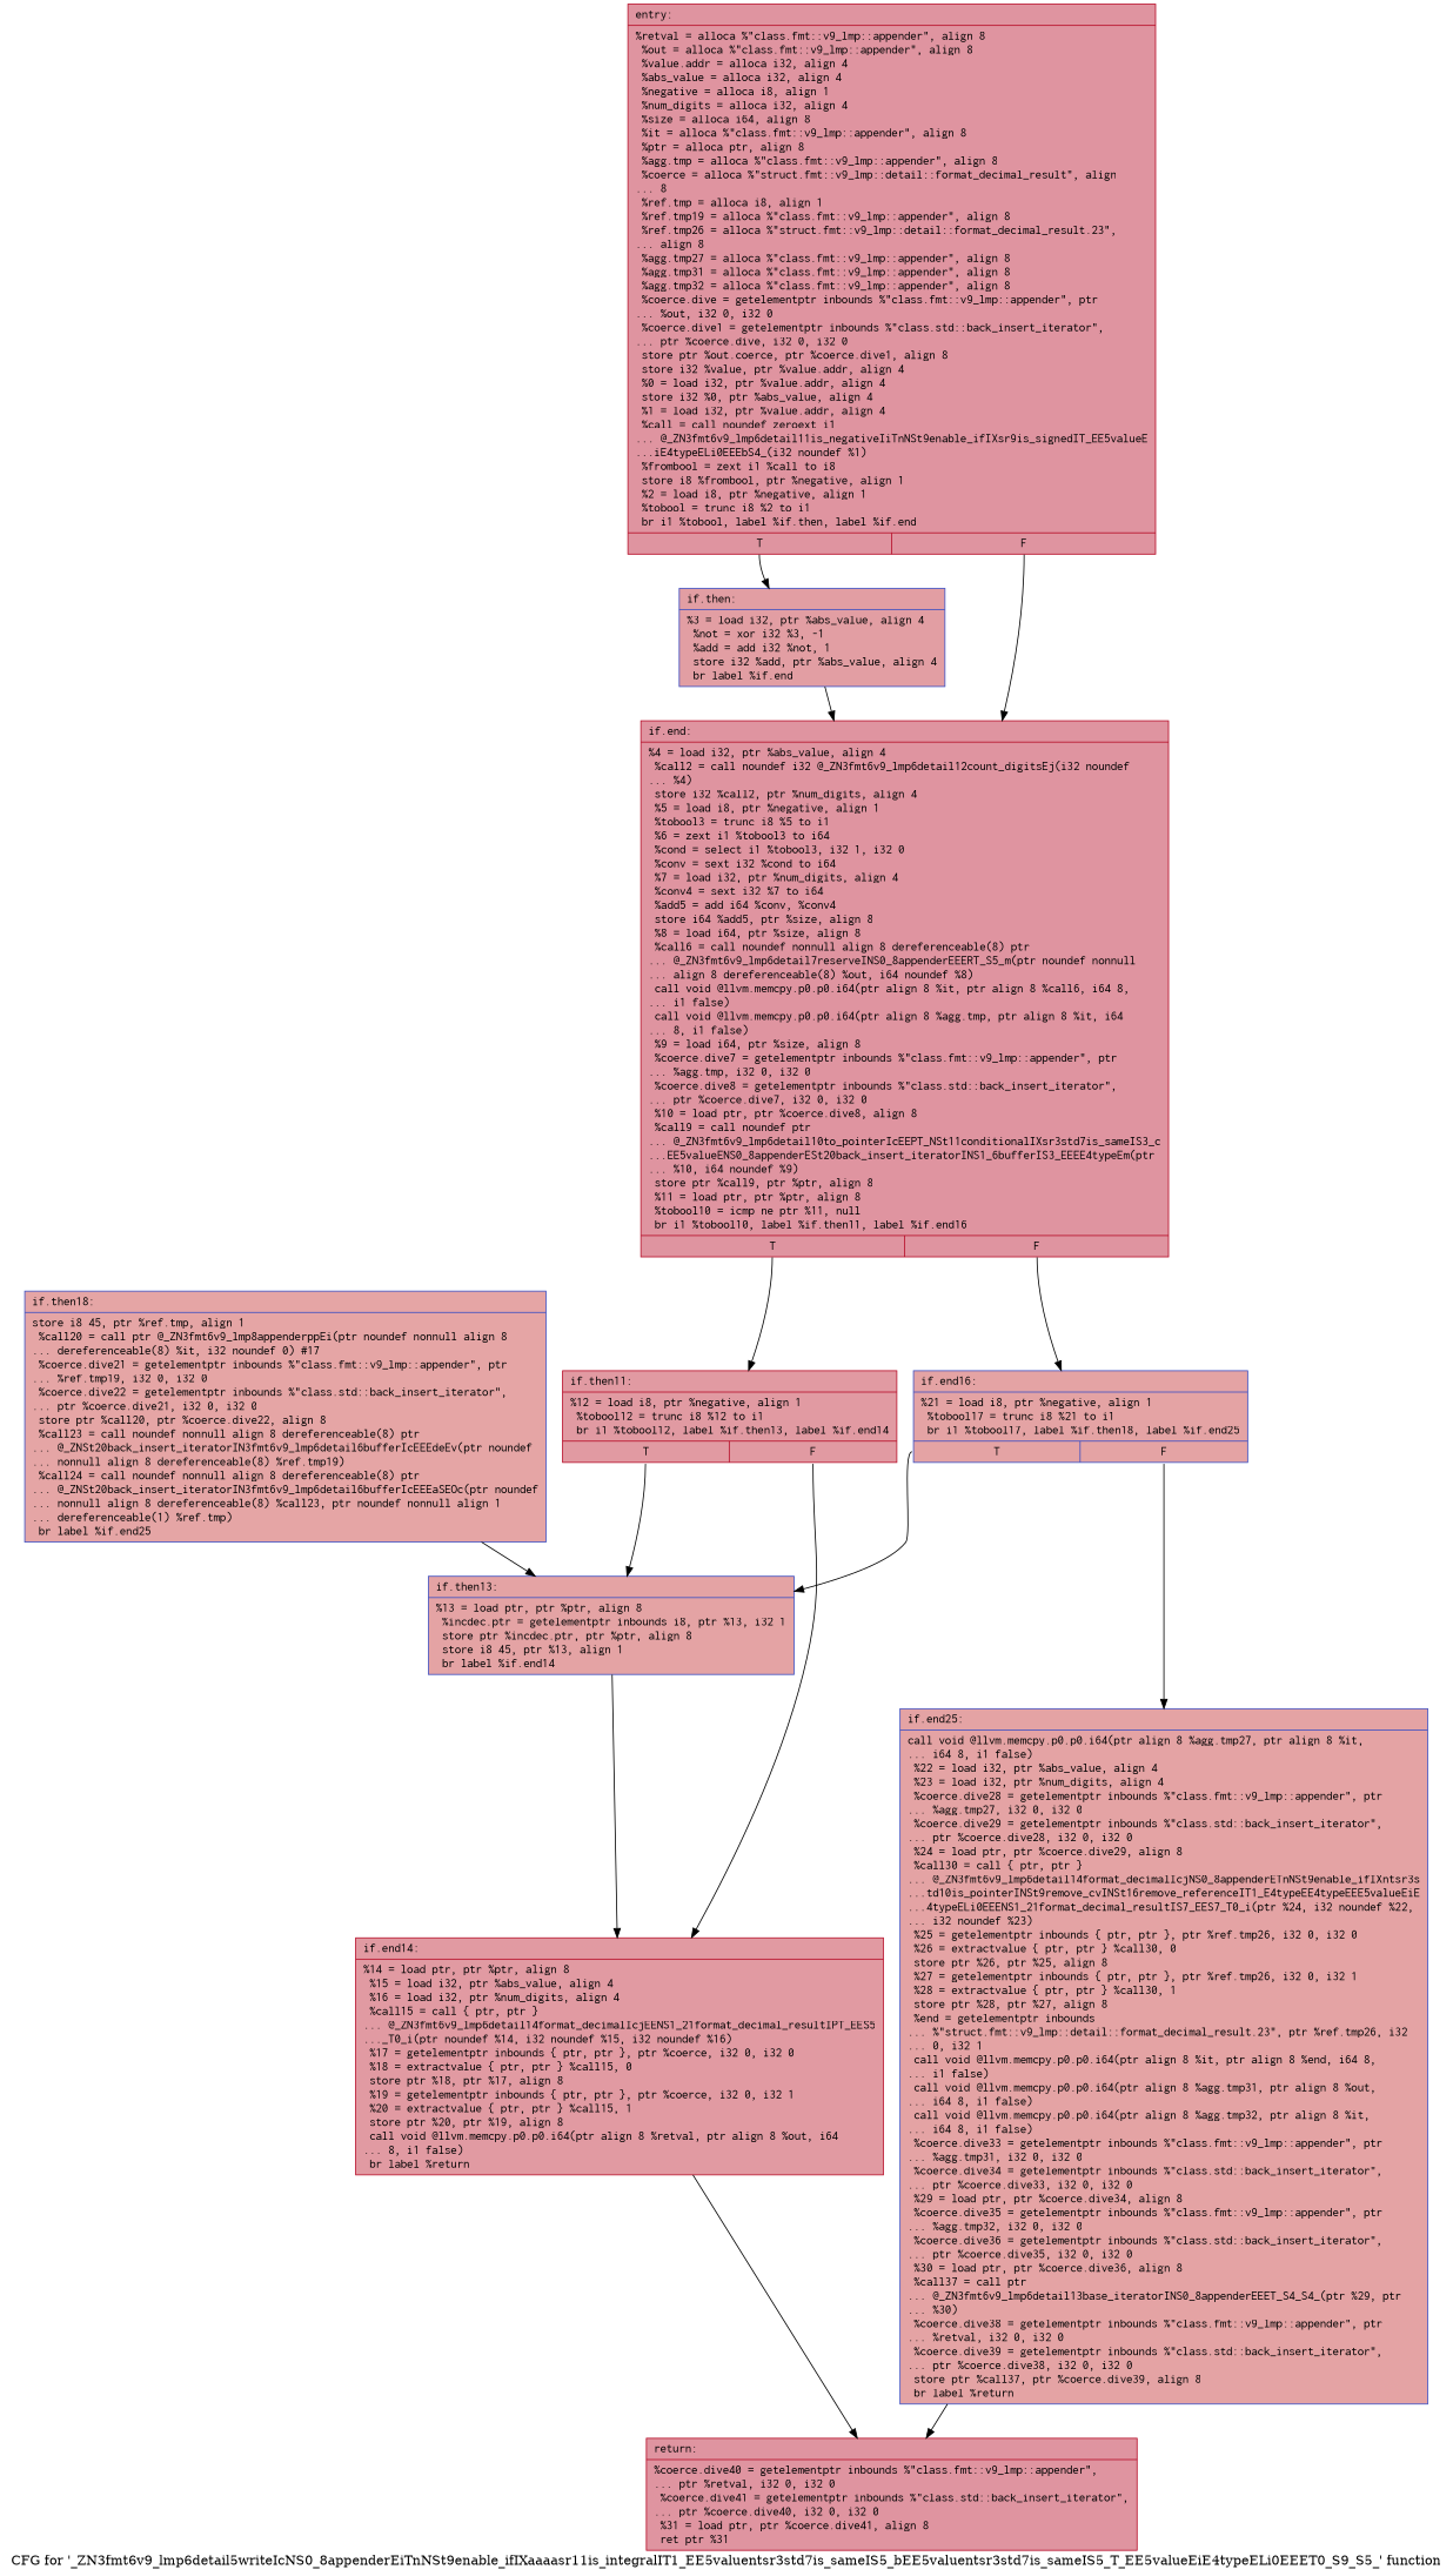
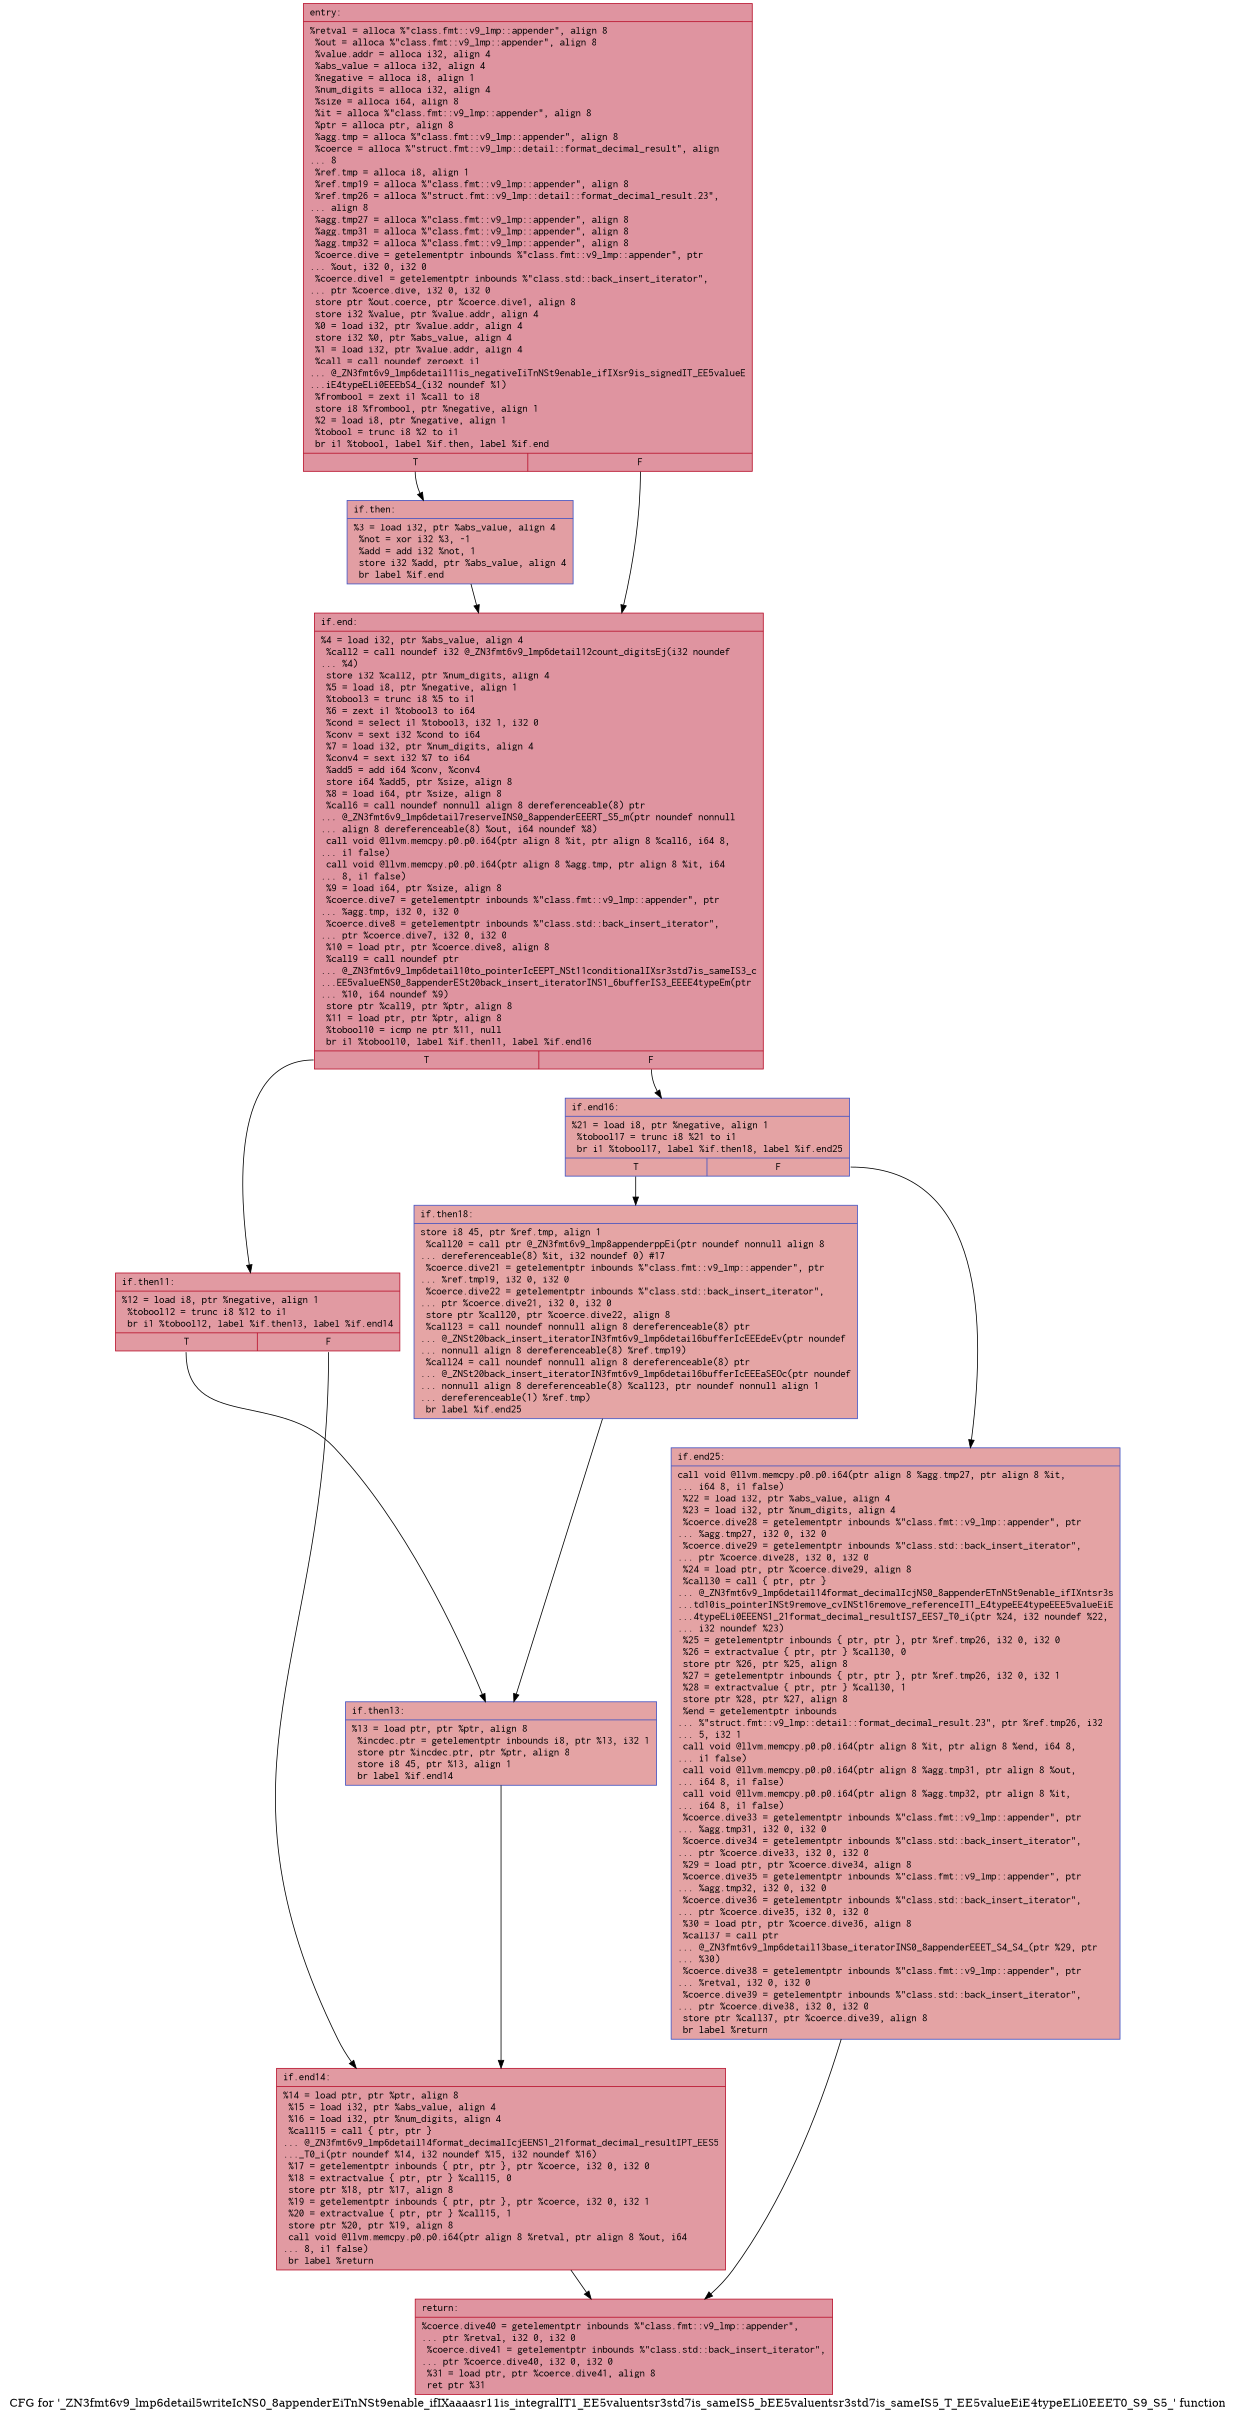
  digraph {
    label="CFG for '_ZN3fmt6v9_lmp6detail5writeIcNS0_8appenderEiTnNSt9enable_ifIXaaaasr11is_integralIT1_EE5valuentsr3std7is_sameIS5_bEE5valuentsr3std7is_sameIS5_T_EE5valueEiE4typeELi0EEET0_S9_S5_' function"
    node [color="#b70d28ff" fillcolor="#b70d2870" fontname=Courier shape=record style=filled]
    n1 [label="{entry:\l|  %retval = alloca %\"class.fmt::v9_lmp::appender\", align 8\l  %out = alloca %\"class.fmt::v9_lmp::appender\", align 8\l  %value.addr = alloca i32, align 4\l  %abs_value = alloca i32, align 4\l  %negative = alloca i8, align 1\l  %num_digits = alloca i32, align 4\l  %size = alloca i64, align 8\l  %it = alloca %\"class.fmt::v9_lmp::appender\", align 8\l  %ptr = alloca ptr, align 8\l  %agg.tmp = alloca %\"class.fmt::v9_lmp::appender\", align 8\l  %coerce = alloca %\"struct.fmt::v9_lmp::detail::format_decimal_result\", align\l... 8\l  %ref.tmp = alloca i8, align 1\l  %ref.tmp19 = alloca %\"class.fmt::v9_lmp::appender\", align 8\l  %ref.tmp26 = alloca %\"struct.fmt::v9_lmp::detail::format_decimal_result.23\",\l... align 8\l  %agg.tmp27 = alloca %\"class.fmt::v9_lmp::appender\", align 8\l  %agg.tmp31 = alloca %\"class.fmt::v9_lmp::appender\", align 8\l  %agg.tmp32 = alloca %\"class.fmt::v9_lmp::appender\", align 8\l  %coerce.dive = getelementptr inbounds %\"class.fmt::v9_lmp::appender\", ptr\l... %out, i32 0, i32 0\l  %coerce.dive1 = getelementptr inbounds %\"class.std::back_insert_iterator\",\l... ptr %coerce.dive, i32 0, i32 0\l  store ptr %out.coerce, ptr %coerce.dive1, align 8\l  store i32 %value, ptr %value.addr, align 4\l  %0 = load i32, ptr %value.addr, align 4\l  store i32 %0, ptr %abs_value, align 4\l  %1 = load i32, ptr %value.addr, align 4\l  %call = call noundef zeroext i1\l... @_ZN3fmt6v9_lmp6detail11is_negativeIiTnNSt9enable_ifIXsr9is_signedIT_EE5valueE\l...iE4typeELi0EEEbS4_(i32 noundef %1)\l  %frombool = zext i1 %call to i8\l  store i8 %frombool, ptr %negative, align 1\l  %2 = load i8, ptr %negative, align 1\l  %tobool = trunc i8 %2 to i1\l  br i1 %tobool, label %if.then, label %if.end\l|{<s0>T|<s1>F}}"]
    n2 [color="#3d50c3ff" fillcolor="#be242e70" label="{if.then:\l|  %3 = load i32, ptr %abs_value, align 4\l  %not = xor i32 %3, -1\l  %add = add i32 %not, 1\l  store i32 %add, ptr %abs_value, align 4\l  br label %if.end\l}"]
    n3 [label="{if.end:\l|  %4 = load i32, ptr %abs_value, align 4\l  %call2 = call noundef i32 @_ZN3fmt6v9_lmp6detail12count_digitsEj(i32 noundef\l... %4)\l  store i32 %call2, ptr %num_digits, align 4\l  %5 = load i8, ptr %negative, align 1\l  %tobool3 = trunc i8 %5 to i1\l  %6 = zext i1 %tobool3 to i64\l  %cond = select i1 %tobool3, i32 1, i32 0\l  %conv = sext i32 %cond to i64\l  %7 = load i32, ptr %num_digits, align 4\l  %conv4 = sext i32 %7 to i64\l  %add5 = add i64 %conv, %conv4\l  store i64 %add5, ptr %size, align 8\l  %8 = load i64, ptr %size, align 8\l  %call6 = call noundef nonnull align 8 dereferenceable(8) ptr\l... @_ZN3fmt6v9_lmp6detail7reserveINS0_8appenderEEERT_S5_m(ptr noundef nonnull\l... align 8 dereferenceable(8) %out, i64 noundef %8)\l  call void @llvm.memcpy.p0.p0.i64(ptr align 8 %it, ptr align 8 %call6, i64 8,\l... i1 false)\l  call void @llvm.memcpy.p0.p0.i64(ptr align 8 %agg.tmp, ptr align 8 %it, i64\l... 8, i1 false)\l  %9 = load i64, ptr %size, align 8\l  %coerce.dive7 = getelementptr inbounds %\"class.fmt::v9_lmp::appender\", ptr\l... %agg.tmp, i32 0, i32 0\l  %coerce.dive8 = getelementptr inbounds %\"class.std::back_insert_iterator\",\l... ptr %coerce.dive7, i32 0, i32 0\l  %10 = load ptr, ptr %coerce.dive8, align 8\l  %call9 = call noundef ptr\l... @_ZN3fmt6v9_lmp6detail10to_pointerIcEEPT_NSt11conditionalIXsr3std7is_sameIS3_c\l...EE5valueENS0_8appenderESt20back_insert_iteratorINS1_6bufferIS3_EEEE4typeEm(ptr\l... %10, i64 noundef %9)\l  store ptr %call9, ptr %ptr, align 8\l  %11 = load ptr, ptr %ptr, align 8\l  %tobool10 = icmp ne ptr %11, null\l  br i1 %tobool10, label %if.then11, label %if.end16\l|{<s0>T|<s1>F}}"]
    n4 [fillcolor="#bb1b2c70" label="{if.then11:\l|  %12 = load i8, ptr %negative, align 1\l  %tobool12 = trunc i8 %12 to i1\l  br i1 %tobool12, label %if.then13, label %if.end14\l|{<s0>T|<s1>F}}"]
    n5 [color="#3d50c3ff" fillcolor="#c32e3170" label="{if.end16:\l|  %21 = load i8, ptr %negative, align 1\l  %tobool17 = trunc i8 %21 to i1\l  br i1 %tobool17, label %if.then18, label %if.end25\l|{<s0>T|<s1>F}}"]
    n6 [color="#3d50c3ff" fillcolor="#c32e3170" label="{if.then13:\l|  %13 = load ptr, ptr %ptr, align 8\l  %incdec.ptr = getelementptr inbounds i8, ptr %13, i32 1\l  store ptr %incdec.ptr, ptr %ptr, align 8\l  store i8 45, ptr %13, align 1\l  br label %if.end14\l}"]
    n7 [fillcolor="#bb1b2c70" label="{if.end14:\l|  %14 = load ptr, ptr %ptr, align 8\l  %15 = load i32, ptr %abs_value, align 4\l  %16 = load i32, ptr %num_digits, align 4\l  %call15 = call \{ ptr, ptr \}\l... @_ZN3fmt6v9_lmp6detail14format_decimalIcjEENS1_21format_decimal_resultIPT_EES5\l..._T0_i(ptr noundef %14, i32 noundef %15, i32 noundef %16)\l  %17 = getelementptr inbounds \{ ptr, ptr \}, ptr %coerce, i32 0, i32 0\l  %18 = extractvalue \{ ptr, ptr \} %call15, 0\l  store ptr %18, ptr %17, align 8\l  %19 = getelementptr inbounds \{ ptr, ptr \}, ptr %coerce, i32 0, i32 1\l  %20 = extractvalue \{ ptr, ptr \} %call15, 1\l  store ptr %20, ptr %19, align 8\l  call void @llvm.memcpy.p0.p0.i64(ptr align 8 %retval, ptr align 8 %out, i64\l... 8, i1 false)\l  br label %return\l}"]
    n8 [color="#3d50c3ff" fillcolor="#c5333470" label="{if.then18:\l|  store i8 45, ptr %ref.tmp, align 1\l  %call20 = call ptr @_ZN3fmt6v9_lmp8appenderppEi(ptr noundef nonnull align 8\l... dereferenceable(8) %it, i32 noundef 0) #17\l  %coerce.dive21 = getelementptr inbounds %\"class.fmt::v9_lmp::appender\", ptr\l... %ref.tmp19, i32 0, i32 0\l  %coerce.dive22 = getelementptr inbounds %\"class.std::back_insert_iterator\",\l... ptr %coerce.dive21, i32 0, i32 0\l  store ptr %call20, ptr %coerce.dive22, align 8\l  %call23 = call noundef nonnull align 8 dereferenceable(8) ptr\l... @_ZNSt20back_insert_iteratorIN3fmt6v9_lmp6detail6bufferIcEEEdeEv(ptr noundef\l... nonnull align 8 dereferenceable(8) %ref.tmp19)\l  %call24 = call noundef nonnull align 8 dereferenceable(8) ptr\l... @_ZNSt20back_insert_iteratorIN3fmt6v9_lmp6detail6bufferIcEEEaSEOc(ptr noundef\l... nonnull align 8 dereferenceable(8) %call23, ptr noundef nonnull align 1\l... dereferenceable(1) %ref.tmp)\l  br label %if.end25\l}"]
-   n9 [color="#3d50c3ff" fillcolor="#c32e3170" label="{if.end25:\l|  call void @llvm.memcpy.p0.p0.i64(ptr align 8 %agg.tmp27, ptr align 8 %it,\l... i64 8, i1 false)\l  %22 = load i32, ptr %abs_value, align 4\l  %23 = load i32, ptr %num_digits, align 4\l  %coerce.dive28 = getelementptr inbounds %\"class.fmt::v9_lmp::appender\", ptr\l... %agg.tmp27, i32 0, i32 0\l  %coerce.dive29 = getelementptr inbounds %\"class.std::back_insert_iterator\",\l... ptr %coerce.dive28, i32 0, i32 0\l  %24 = load ptr, ptr %coerce.dive29, align 8\l  %call30 = call \{ ptr, ptr \}\l... @_ZN3fmt6v9_lmp6detail14format_decimalIcjNS0_8appenderETnNSt9enable_ifIXntsr3s\l...td10is_pointerINSt9remove_cvINSt16remove_referenceIT1_E4typeEE4typeEEE5valueEiE\l...4typeELi0EEENS1_21format_decimal_resultIS7_EES7_T0_i(ptr %24, i32 noundef %22,\l... i32 noundef %23)\l  %25 = getelementptr inbounds \{ ptr, ptr \}, ptr %ref.tmp26, i32 0, i32 0\l  %26 = extractvalue \{ ptr, ptr \} %call30, 0\l  store ptr %26, ptr %25, align 8\l  %27 = getelementptr inbounds \{ ptr, ptr \}, ptr %ref.tmp26, i32 0, i32 1\l  %28 = extractvalue \{ ptr, ptr \} %call30, 1\l  store ptr %28, ptr %27, align 8\l  %end = getelementptr inbounds\l... %\"struct.fmt::v9_lmp::detail::format_decimal_result.23\", ptr %ref.tmp26, i32\l... 0, i32 1\l  call void @llvm.memcpy.p0.p0.i64(ptr align 8 %it, ptr align 8 %end, i64 8,\l... i1 false)\l  call void @llvm.memcpy.p0.p0.i64(ptr align 8 %agg.tmp31, ptr align 8 %out,\l... i64 8, i1 false)\l  call void @llvm.memcpy.p0.p0.i64(ptr align 8 %agg.tmp32, ptr align 8 %it,\l... i64 8, i1 false)\l  %coerce.dive33 = getelementptr inbounds %\"class.fmt::v9_lmp::appender\", ptr\l... %agg.tmp31, i32 0, i32 0\l  %coerce.dive34 = getelementptr inbounds %\"class.std::back_insert_iterator\",\l... ptr %coerce.dive33, i32 0, i32 0\l  %29 = load ptr, ptr %coerce.dive34, align 8\l  %coerce.dive35 = getelementptr inbounds %\"class.fmt::v9_lmp::appender\", ptr\l... %agg.tmp32, i32 0, i32 0\l  %coerce.dive36 = getelementptr inbounds %\"class.std::back_insert_iterator\",\l... ptr %coerce.dive35, i32 0, i32 0\l  %30 = load ptr, ptr %coerce.dive36, align 8\l  %call37 = call ptr\l... @_ZN3fmt6v9_lmp6detail13base_iteratorINS0_8appenderEEET_S4_S4_(ptr %29, ptr\l... %30)\l  %coerce.dive38 = getelementptr inbounds %\"class.fmt::v9_lmp::appender\", ptr\l... %retval, i32 0, i32 0\l  %coerce.dive39 = getelementptr inbounds %\"class.std::back_insert_iterator\",\l... ptr %coerce.dive38, i32 0, i32 0\l  store ptr %call37, ptr %coerce.dive39, align 8\l  br label %return\l}"]
+   n9 [color="#3d50c3ff" fillcolor="#c32e3170" label="{if.end25:\l|  call void @llvm.memcpy.p0.p0.i64(ptr align 8 %agg.tmp27, ptr align 8 %it,\l... i64 8, i1 false)\l  %22 = load i32, ptr %abs_value, align 4\l  %23 = load i32, ptr %num_digits, align 4\l  %coerce.dive28 = getelementptr inbounds %\"class.fmt::v9_lmp::appender\", ptr\l... %agg.tmp27, i32 0, i32 0\l  %coerce.dive29 = getelementptr inbounds %\"class.std::back_insert_iterator\",\l... ptr %coerce.dive28, i32 0, i32 0\l  %24 = load ptr, ptr %coerce.dive29, align 8\l  %call30 = call \{ ptr, ptr \}\l... @_ZN3fmt6v9_lmp6detail14format_decimalIcjNS0_8appenderETnNSt9enable_ifIXntsr3s\l...td10is_pointerINSt9remove_cvINSt16remove_referenceIT1_E4typeEE4typeEEE5valueEiE\l...4typeELi0EEENS1_21format_decimal_resultIS7_EES7_T0_i(ptr %24, i32 noundef %22,\l... i32 noundef %23)\l  %25 = getelementptr inbounds \{ ptr, ptr \}, ptr %ref.tmp26, i32 0, i32 0\l  %26 = extractvalue \{ ptr, ptr \} %call30, 0\l  store ptr %26, ptr %25, align 8\l  %27 = getelementptr inbounds \{ ptr, ptr \}, ptr %ref.tmp26, i32 0, i32 1\l  %28 = extractvalue \{ ptr, ptr \} %call30, 1\l  store ptr %28, ptr %27, align 8\l  %end = getelementptr inbounds\l... %\"struct.fmt::v9_lmp::detail::format_decimal_result.23\", ptr %ref.tmp26, i32\l... 5, i32 1\l  call void @llvm.memcpy.p0.p0.i64(ptr align 8 %it, ptr align 8 %end, i64 8,\l... i1 false)\l  call void @llvm.memcpy.p0.p0.i64(ptr align 8 %agg.tmp31, ptr align 8 %out,\l... i64 8, i1 false)\l  call void @llvm.memcpy.p0.p0.i64(ptr align 8 %agg.tmp32, ptr align 8 %it,\l... i64 8, i1 false)\l  %coerce.dive33 = getelementptr inbounds %\"class.fmt::v9_lmp::appender\", ptr\l... %agg.tmp31, i32 0, i32 0\l  %coerce.dive34 = getelementptr inbounds %\"class.std::back_insert_iterator\",\l... ptr %coerce.dive33, i32 0, i32 0\l  %29 = load ptr, ptr %coerce.dive34, align 8\l  %coerce.dive35 = getelementptr inbounds %\"class.fmt::v9_lmp::appender\", ptr\l... %agg.tmp32, i32 0, i32 0\l  %coerce.dive36 = getelementptr inbounds %\"class.std::back_insert_iterator\",\l... ptr %coerce.dive35, i32 0, i32 0\l  %30 = load ptr, ptr %coerce.dive36, align 8\l  %call37 = call ptr\l... @_ZN3fmt6v9_lmp6detail13base_iteratorINS0_8appenderEEET_S4_S4_(ptr %29, ptr\l... %30)\l  %coerce.dive38 = getelementptr inbounds %\"class.fmt::v9_lmp::appender\", ptr\l... %retval, i32 0, i32 0\l  %coerce.dive39 = getelementptr inbounds %\"class.std::back_insert_iterator\",\l... ptr %coerce.dive38, i32 0, i32 0\l  store ptr %call37, ptr %coerce.dive39, align 8\l  br label %return\l}"]
    n10 [label="{return:\l|  %coerce.dive40 = getelementptr inbounds %\"class.fmt::v9_lmp::appender\",\l... ptr %retval, i32 0, i32 0\l  %coerce.dive41 = getelementptr inbounds %\"class.std::back_insert_iterator\",\l... ptr %coerce.dive40, i32 0, i32 0\l  %31 = load ptr, ptr %coerce.dive41, align 8\l  ret ptr %31\l}"]
    n1 -> n2 [tailport=s0]
    n1 -> n3 [tailport=s1]
    n2 -> n3
    n3 -> n4 [tailport=s0]
    n3 -> n5 [tailport=s1]
    n4 -> n6 [tailport=s0]
    n4 -> n7 [tailport=s1]
-   n5 -> n6 [tailport=s0]
+   n5 -> n8 [tailport=s0]
    n5 -> n9 [tailport=s1]
    n6 -> n7
    n7 -> n10
    n8 -> n6
    n9 -> n10
  }
